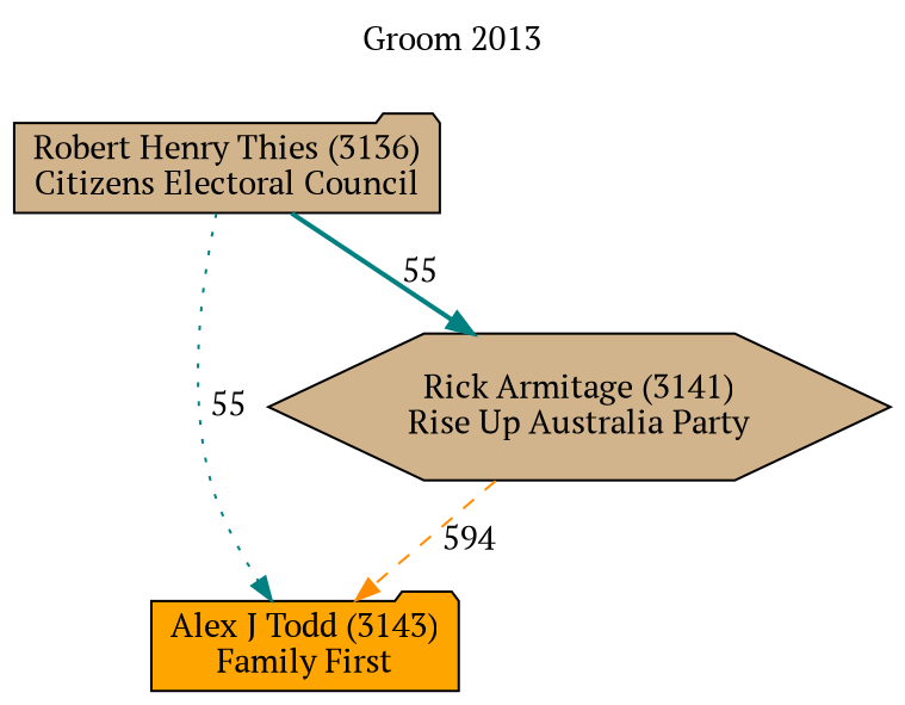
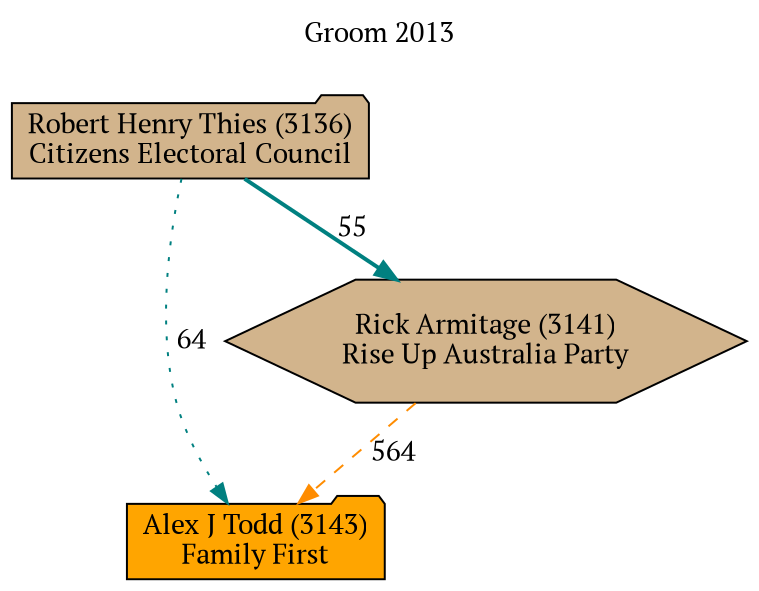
  digraph {
    fontname="PT Serif"
    label="Groom 2013"
    labelloc=t
    mclimit=10
    node [fillcolor=tan fontname="PT Serif" shape=folder style=filled]
    edge [color=teal fontname="PT Serif"]
    n1 [fillcolor=orange label="Alex J Todd (3143)\nFamily First"]
    n2 [label="Rick Armitage (3141)\nRise Up Australia Party" shape=hexagon]
    n3 [label="Robert Henry Thies (3136)\nCitizens Electoral Council"]
-   n2 -> n1 [color=darkorange label=594 style=dashed]
-   n3 -> n1 [label=55 style=dotted]
+   n2 -> n1 [color=darkorange label=564 style=dashed]
+   n3 -> n1 [label=64 style=dotted]
    n3 -> n2 [label=55 style=bold]
  }
